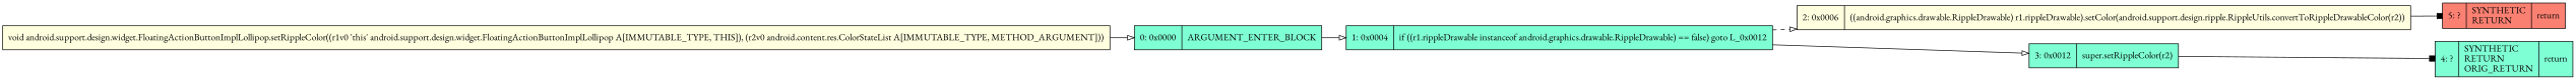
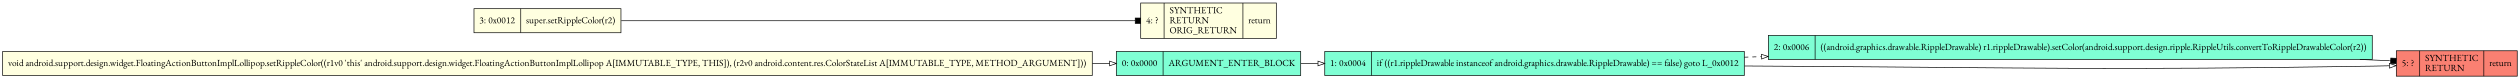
  digraph {
    fontname="EB Garamond"
    rankdir=LR
    node [fillcolor=aquamarine fontname="EB Garamond" shape=record style=filled]
    edge [arrowhead=onormal fontname="EB Garamond"]
    n1 [label="{0\:\ 0x0000|ARGUMENT_ENTER_BLOCK\l}"]
    n2 [label="{1\:\ 0x0004|if ((r1.rippleDrawable instanceof android.graphics.drawable.RippleDrawable) == false) goto L_0x0012\l}"]
-   n3 [fillcolor=lightyellow label="{2\:\ 0x0006|((android.graphics.drawable.RippleDrawable) r1.rippleDrawable).setColor(android.support.design.ripple.RippleUtils.convertToRippleDrawableColor(r2))\l}"]
-   n4 [label="{3\:\ 0x0012|super.setRippleColor(r2)\l}"]
+   n3 [label="{2\:\ 0x0006|((android.graphics.drawable.RippleDrawable) r1.rippleDrawable).setColor(android.support.design.ripple.RippleUtils.convertToRippleDrawableColor(r2))\l}"]
+   n4 [fillcolor=lightyellow label="{3\:\ 0x0012|super.setRippleColor(r2)\l}"]
    n5 [fillcolor=salmon label="{5\:\ ?|SYNTHETIC\lRETURN\l|return\l}"]
-   n6 [label="{4\:\ ?|SYNTHETIC\lRETURN\lORIG_RETURN\l|return\l}"]
+   n6 [fillcolor=lightyellow label="{4\:\ ?|SYNTHETIC\lRETURN\lORIG_RETURN\l|return\l}"]
    n7 [fillcolor=lightyellow label="{void android.support.design.widget.FloatingActionButtonImplLollipop.setRippleColor((r1v0 'this' android.support.design.widget.FloatingActionButtonImplLollipop A[IMMUTABLE_TYPE, THIS]), (r2v0 android.content.res.ColorStateList A[IMMUTABLE_TYPE, METHOD_ARGUMENT])) }"]
    n1 -> n2
    n2 -> n3 [style=dashed]
-   n2 -> n4
+   n2 -> n5
    n3 -> n5 [arrowhead=box]
    n4 -> n6 [arrowhead=box]
    n7 -> n1
  }
